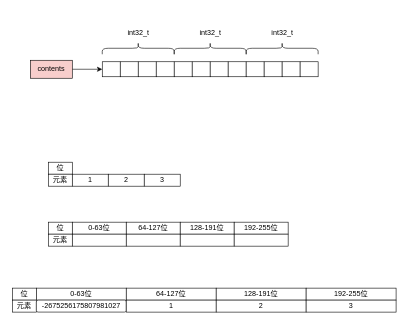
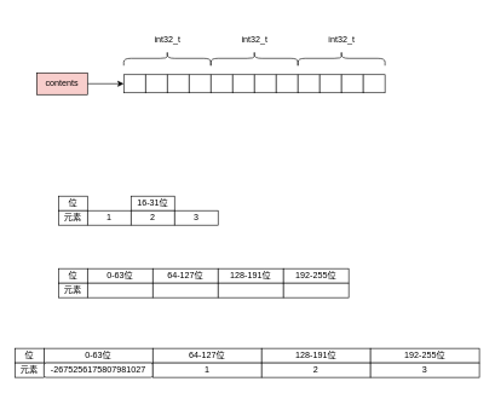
  <mxCell id="0" />
  <mxCell id="1" parent="0" />
  <mxCell id="2" style="edgeStyle=orthogonalEdgeStyle;rounded=0;orthogonalLoop=1;jettySize=auto;html=1;entryX=0;entryY=0.5;entryDx=0;entryDy=0;" edge="1" parent="1" source="3" target="4"><mxGeometry relative="1" as="geometry" /></mxCell>
  <mxCell id="3" value="contents" style="rounded=0;whiteSpace=wrap;html=1;fillColor=#f8cecc;" vertex="1" parent="1"><mxGeometry x="50" y="100" width="70" height="30" as="geometry" /></mxCell>
  <mxCell id="4" value="" style="rounded=0;whiteSpace=wrap;html=1;" vertex="1" parent="1"><mxGeometry x="170" y="102.5" width="30" height="25" as="geometry" /></mxCell>
  <mxCell id="5" value="" style="rounded=0;whiteSpace=wrap;html=1;" vertex="1" parent="1"><mxGeometry x="200" y="102.5" width="30" height="25" as="geometry" /></mxCell>
  <mxCell id="6" value="" style="rounded=0;whiteSpace=wrap;html=1;" vertex="1" parent="1"><mxGeometry x="230" y="102.5" width="30" height="25" as="geometry" /></mxCell>
  <mxCell id="7" value="" style="rounded=0;whiteSpace=wrap;html=1;" vertex="1" parent="1"><mxGeometry x="260" y="102.5" width="30" height="25" as="geometry" /></mxCell>
  <mxCell id="8" value="" style="rounded=0;whiteSpace=wrap;html=1;" vertex="1" parent="1"><mxGeometry x="290" y="102.5" width="30" height="25" as="geometry" /></mxCell>
  <mxCell id="9" value="" style="rounded=0;whiteSpace=wrap;html=1;" vertex="1" parent="1"><mxGeometry x="320" y="102.5" width="30" height="25" as="geometry" /></mxCell>
  <mxCell id="10" value="" style="rounded=0;whiteSpace=wrap;html=1;" vertex="1" parent="1"><mxGeometry x="350" y="102.5" width="30" height="25" as="geometry" /></mxCell>
  <mxCell id="11" value="" style="rounded=0;whiteSpace=wrap;html=1;" vertex="1" parent="1"><mxGeometry x="380" y="102.5" width="30" height="25" as="geometry" /></mxCell>
  <mxCell id="12" value="" style="rounded=0;whiteSpace=wrap;html=1;" vertex="1" parent="1"><mxGeometry x="410" y="102.5" width="30" height="25" as="geometry" /></mxCell>
  <mxCell id="13" value="" style="rounded=0;whiteSpace=wrap;html=1;" vertex="1" parent="1"><mxGeometry x="440" y="102.5" width="30" height="25" as="geometry" /></mxCell>
  <mxCell id="14" value="" style="rounded=0;whiteSpace=wrap;html=1;" vertex="1" parent="1"><mxGeometry x="470" y="102.5" width="30" height="25" as="geometry" /></mxCell>
  <mxCell id="15" value="" style="rounded=0;whiteSpace=wrap;html=1;" vertex="1" parent="1"><mxGeometry x="500" y="102.5" width="30" height="25" as="geometry" /></mxCell>
  <mxCell id="16" value="" style="shape=curlyBracket;whiteSpace=wrap;html=1;rounded=1;labelPosition=left;verticalLabelPosition=middle;align=right;verticalAlign=middle;rotation=90;" vertex="1" parent="1"><mxGeometry x="220" y="20" width="20" height="120" as="geometry" /></mxCell>
  <mxCell id="17" value="" style="shape=curlyBracket;whiteSpace=wrap;html=1;rounded=1;labelPosition=left;verticalLabelPosition=middle;align=right;verticalAlign=middle;rotation=90;" vertex="1" parent="1"><mxGeometry x="340" y="20" width="20" height="120" as="geometry" /></mxCell>
  <mxCell id="18" value="" style="shape=curlyBracket;whiteSpace=wrap;html=1;rounded=1;labelPosition=left;verticalLabelPosition=middle;align=right;verticalAlign=middle;rotation=90;" vertex="1" parent="1"><mxGeometry x="460" y="20" width="20" height="120" as="geometry" /></mxCell>
  <mxCell id="19" value="int32_t" style="text;html=1;align=center;verticalAlign=middle;resizable=0;points=[];autosize=1;strokeColor=none;fillColor=none;" vertex="1" parent="1"><mxGeometry x="200" y="40" width="60" height="30" as="geometry" /></mxCell>
  <mxCell id="20" value="int32_t" style="text;html=1;align=center;verticalAlign=middle;resizable=0;points=[];autosize=1;strokeColor=none;fillColor=none;" vertex="1" parent="1"><mxGeometry x="320" y="40" width="60" height="30" as="geometry" /></mxCell>
  <mxCell id="21" value="int32_t" style="text;html=1;align=center;verticalAlign=middle;resizable=0;points=[];autosize=1;strokeColor=none;fillColor=none;" vertex="1" parent="1"><mxGeometry x="440" y="40" width="60" height="30" as="geometry" /></mxCell>
  <mxCell id="22" value="位" style="rounded=0;whiteSpace=wrap;html=1;" vertex="1" parent="1"><mxGeometry x="80" y="270" width="40" height="20" as="geometry" /></mxCell>
  <mxCell id="23" value="元素" style="rounded=0;whiteSpace=wrap;html=1;" vertex="1" parent="1"><mxGeometry x="80" y="290" width="40" height="20" as="geometry" /></mxCell>
  <mxCell id="24" value="1" style="rounded=0;whiteSpace=wrap;html=1;" vertex="1" parent="1"><mxGeometry x="120" y="290" width="60" height="20" as="geometry" /></mxCell>
+ <mxCell id="25" value="16-31位" style="rounded=0;whiteSpace=wrap;html=1;" vertex="1" parent="1"><mxGeometry x="180" y="270" width="60" height="20" as="geometry" /></mxCell>
  <mxCell id="26" value="2" style="rounded=0;whiteSpace=wrap;html=1;" vertex="1" parent="1"><mxGeometry x="180" y="290" width="60" height="20" as="geometry" /></mxCell>
  <mxCell id="27" value="3" style="rounded=0;whiteSpace=wrap;html=1;" vertex="1" parent="1"><mxGeometry x="240" y="290" width="60" height="20" as="geometry" /></mxCell>
  <mxCell id="28" value="位" style="rounded=0;whiteSpace=wrap;html=1;" vertex="1" parent="1"><mxGeometry x="80" y="370" width="40" height="20" as="geometry" /></mxCell>
  <mxCell id="29" value="0-63位" style="rounded=0;whiteSpace=wrap;html=1;" vertex="1" parent="1"><mxGeometry x="120" y="370" width="90" height="20" as="geometry" /></mxCell>
  <mxCell id="30" value="元素" style="rounded=0;whiteSpace=wrap;html=1;" vertex="1" parent="1"><mxGeometry x="80" y="390" width="40" height="20" as="geometry" /></mxCell>
  <mxCell id="31" value="" style="rounded=0;whiteSpace=wrap;html=1;" vertex="1" parent="1"><mxGeometry x="120" y="390" width="90" height="20" as="geometry" /></mxCell>
  <mxCell id="32" value="64-127位" style="rounded=0;whiteSpace=wrap;html=1;" vertex="1" parent="1"><mxGeometry x="210" y="370" width="90" height="20" as="geometry" /></mxCell>
  <mxCell id="33" value="" style="rounded=0;whiteSpace=wrap;html=1;" vertex="1" parent="1"><mxGeometry x="210" y="390" width="90" height="20" as="geometry" /></mxCell>
  <mxCell id="34" value="128-191位" style="rounded=0;whiteSpace=wrap;html=1;" vertex="1" parent="1"><mxGeometry x="300" y="370" width="90" height="20" as="geometry" /></mxCell>
  <mxCell id="35" value="" style="rounded=0;whiteSpace=wrap;html=1;" vertex="1" parent="1"><mxGeometry x="300" y="390" width="90" height="20" as="geometry" /></mxCell>
  <mxCell id="36" value="192-255位" style="rounded=0;whiteSpace=wrap;html=1;" vertex="1" parent="1"><mxGeometry x="390" y="370" width="90" height="20" as="geometry" /></mxCell>
  <mxCell id="37" value="" style="rounded=0;whiteSpace=wrap;html=1;" vertex="1" parent="1"><mxGeometry x="390" y="390" width="90" height="20" as="geometry" /></mxCell>
  <mxCell id="38" value="位" style="rounded=0;whiteSpace=wrap;html=1;" vertex="1" parent="1"><mxGeometry x="20" y="480" width="40" height="20" as="geometry" /></mxCell>
  <mxCell id="39" value="0-63位" style="rounded=0;whiteSpace=wrap;html=1;" vertex="1" parent="1"><mxGeometry x="60" y="480" width="150" height="20" as="geometry" /></mxCell>
  <mxCell id="40" value="元素" style="rounded=0;whiteSpace=wrap;html=1;" vertex="1" parent="1"><mxGeometry x="20" y="500" width="40" height="20" as="geometry" /></mxCell>
  <mxCell id="41" value="-2675256175807981027" style="whiteSpace=wrap;html=1;rounded=1;" vertex="1" parent="1"><mxGeometry x="60" y="500" width="150" height="20" as="geometry" /></mxCell>
  <mxCell id="42" value="64-127位" style="rounded=0;whiteSpace=wrap;html=1;" vertex="1" parent="1"><mxGeometry x="210" y="480" width="150" height="20" as="geometry" /></mxCell>
  <mxCell id="43" value="1" style="rounded=0;whiteSpace=wrap;html=1;" vertex="1" parent="1"><mxGeometry x="210" y="500" width="150" height="20" as="geometry" /></mxCell>
  <mxCell id="44" value="128-191位" style="rounded=0;whiteSpace=wrap;html=1;" vertex="1" parent="1"><mxGeometry x="360" y="480" width="150" height="20" as="geometry" /></mxCell>
  <mxCell id="45" value="2" style="rounded=0;whiteSpace=wrap;html=1;" vertex="1" parent="1"><mxGeometry x="360" y="500" width="150" height="20" as="geometry" /></mxCell>
  <mxCell id="46" value="192-255位" style="rounded=0;whiteSpace=wrap;html=1;" vertex="1" parent="1"><mxGeometry x="510" y="480" width="150" height="20" as="geometry" /></mxCell>
  <mxCell id="47" value="3" style="rounded=0;whiteSpace=wrap;html=1;" vertex="1" parent="1"><mxGeometry x="510" y="500" width="150" height="20" as="geometry" /></mxCell>
